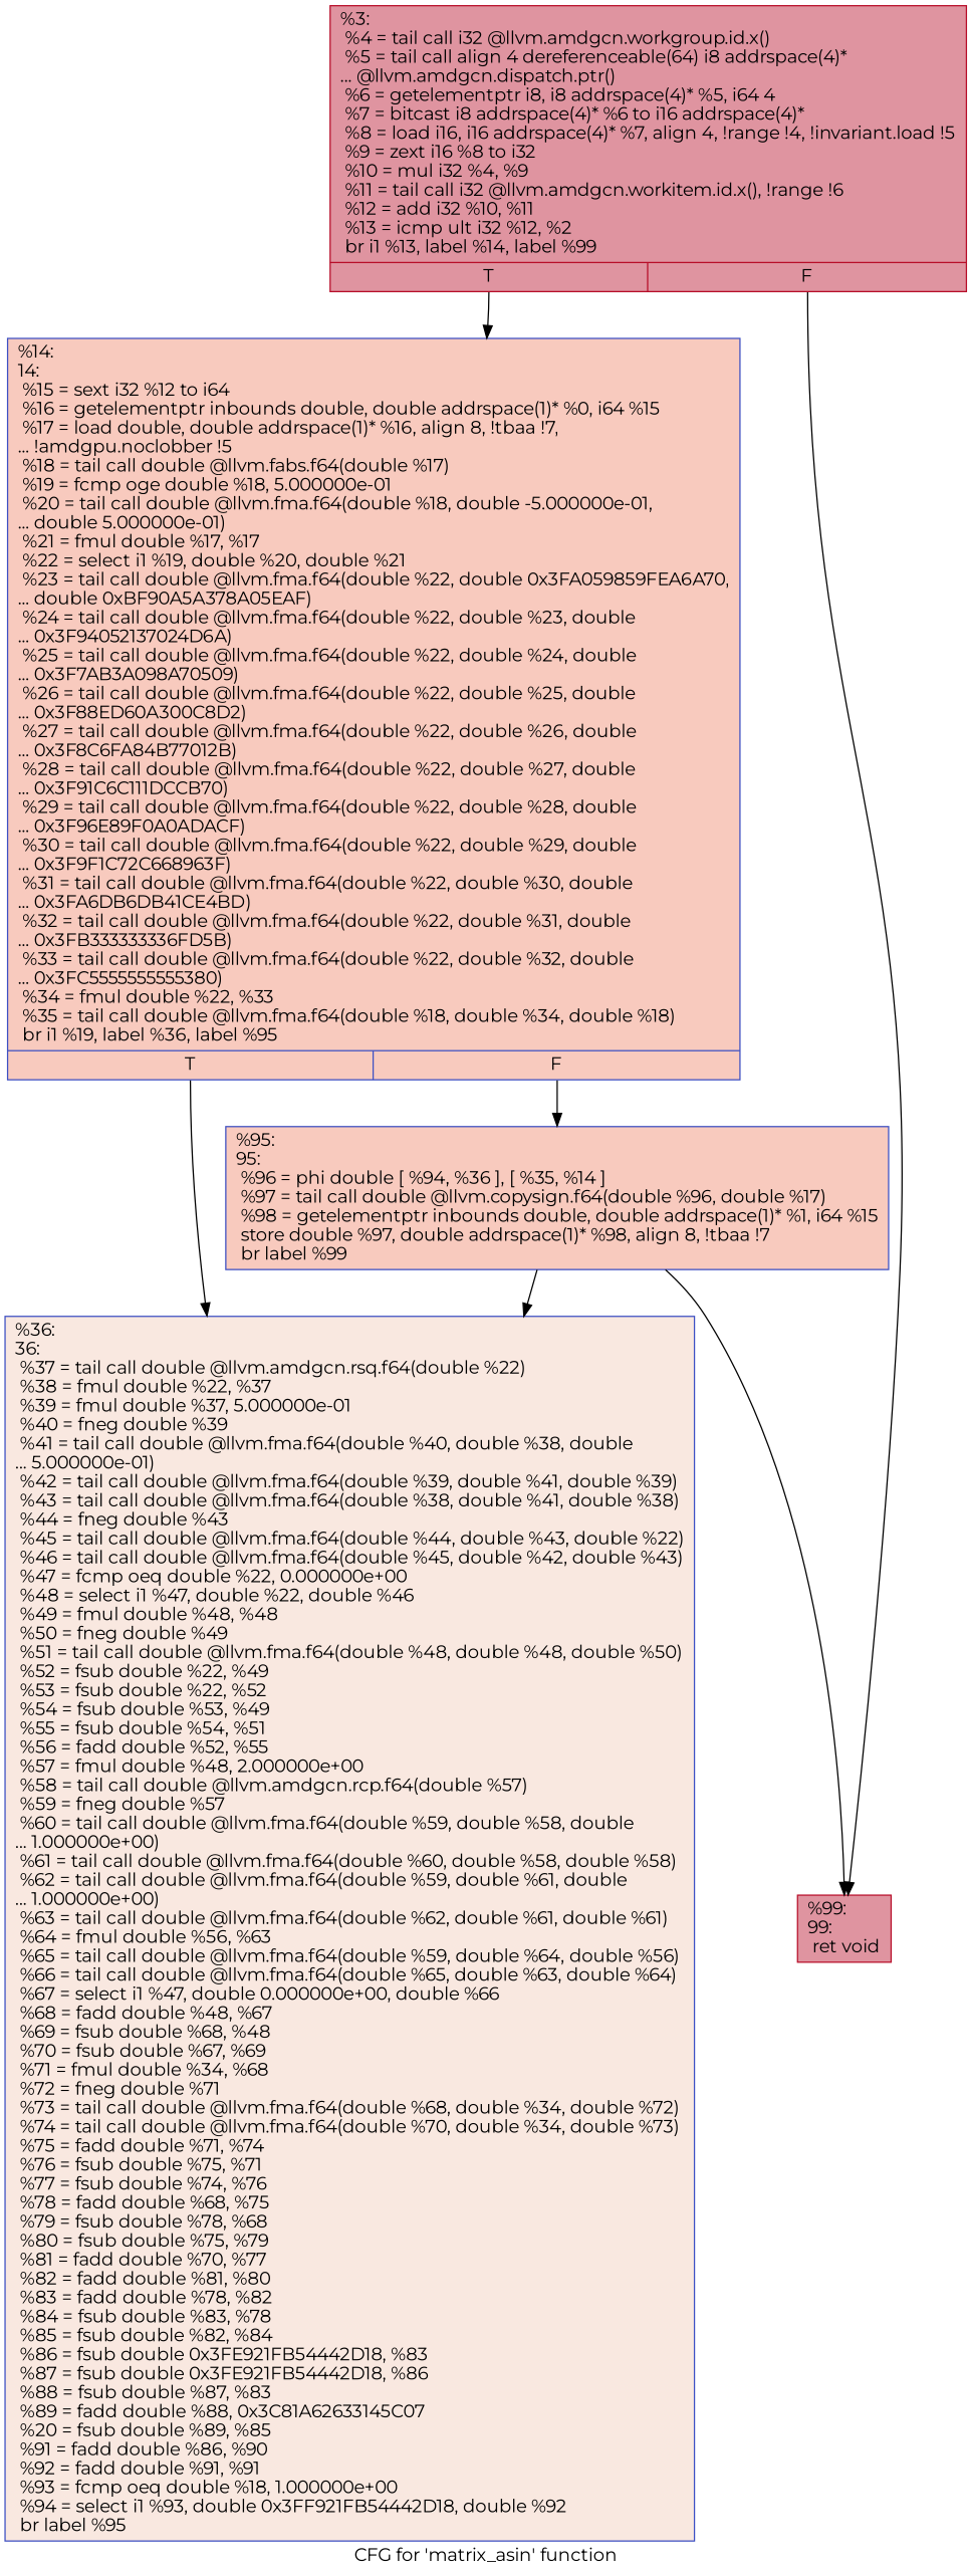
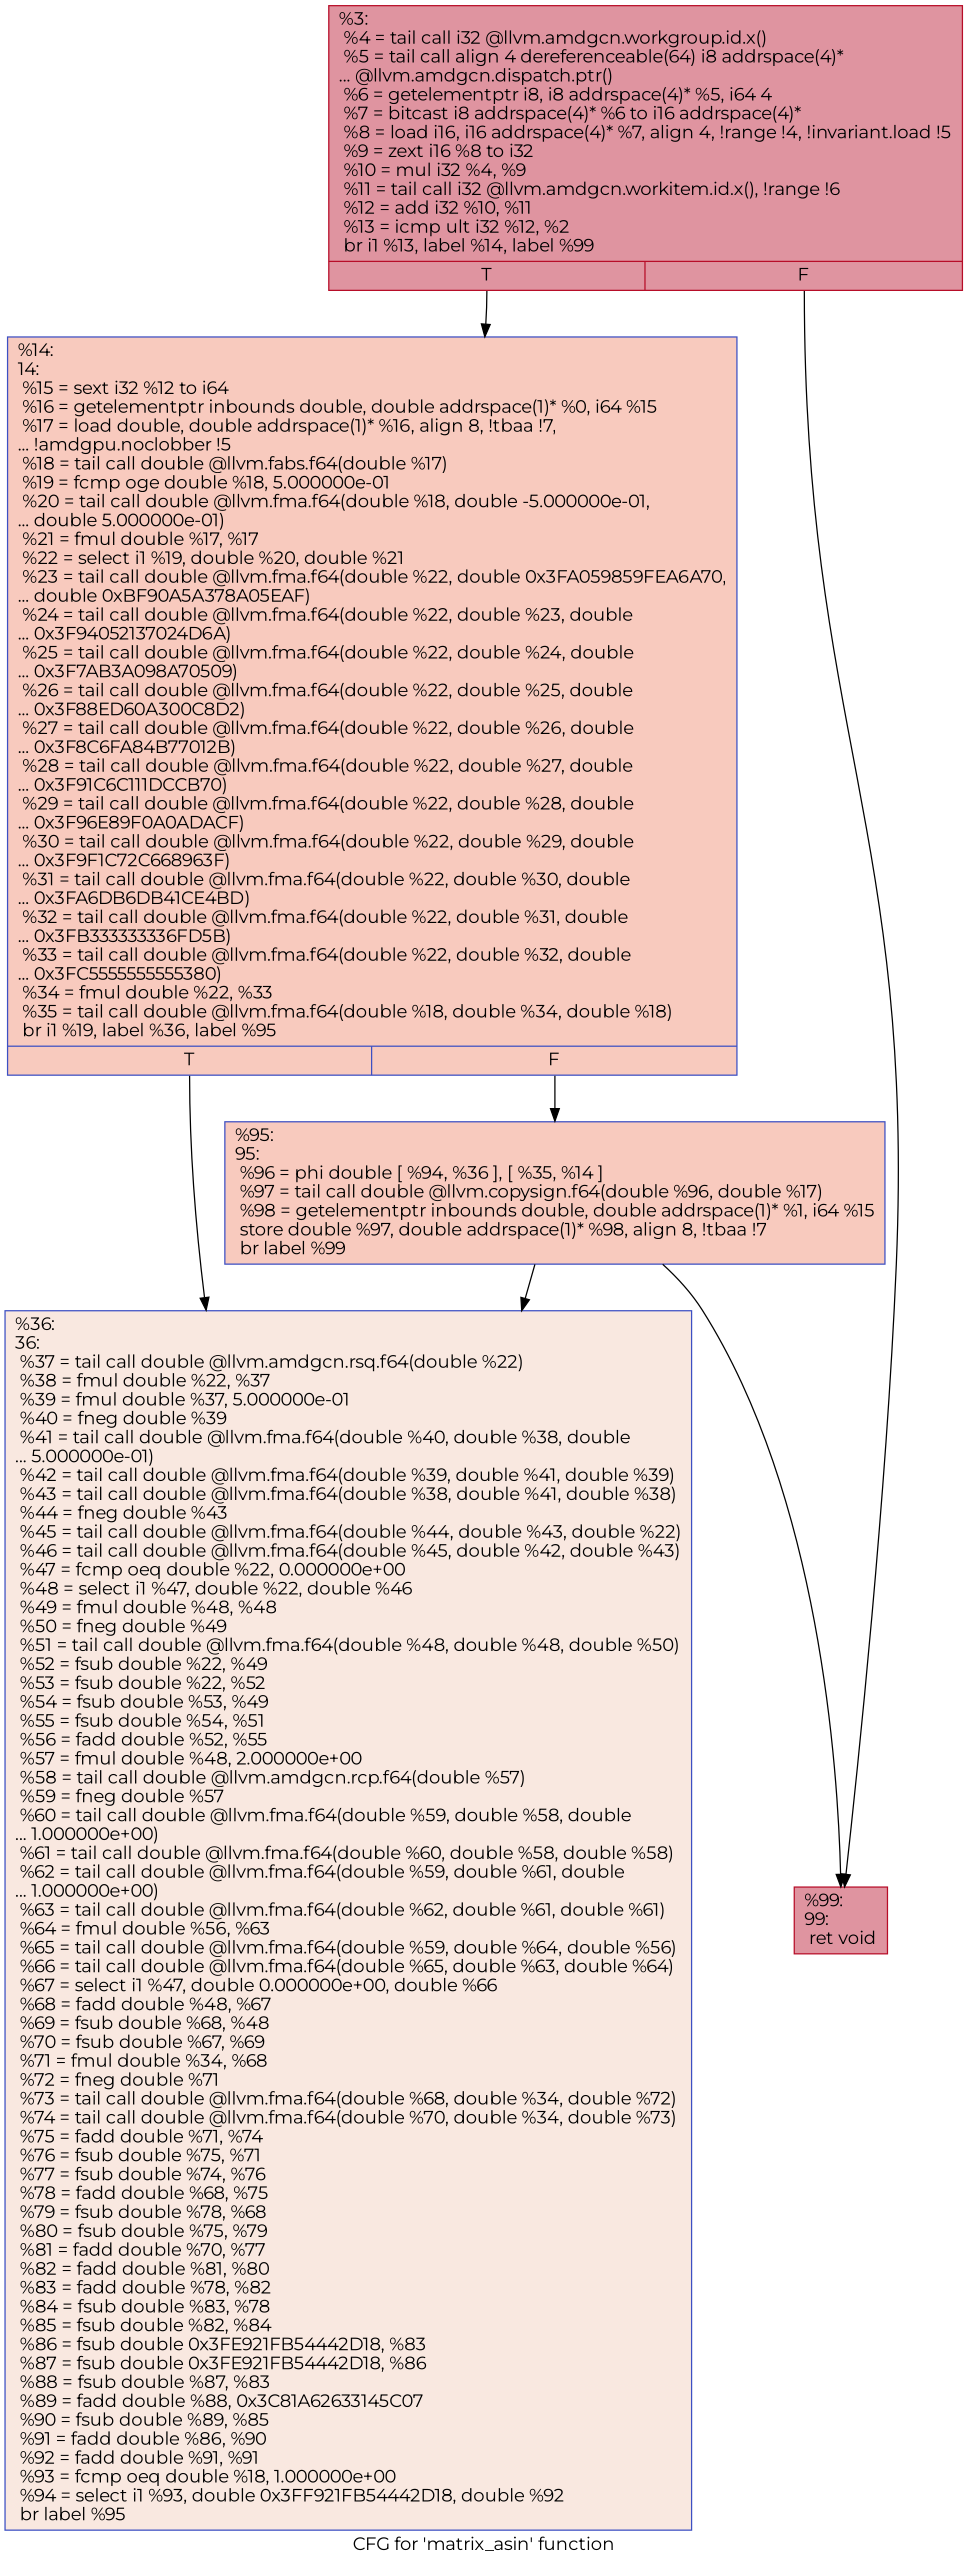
  digraph {
    fontname=Montserrat
    label="CFG for 'matrix_asin' function"
    node [color="#3d50c3ff" fillcolor="#b70d2870" fontname=Montserrat shape=record style=filled]
    edge [fontname=Montserrat]
    n1 [color="#b70d28ff" label="{%3:\l  %4 = tail call i32 @llvm.amdgcn.workgroup.id.x()\l  %5 = tail call align 4 dereferenceable(64) i8 addrspace(4)*\l... @llvm.amdgcn.dispatch.ptr()\l  %6 = getelementptr i8, i8 addrspace(4)* %5, i64 4\l  %7 = bitcast i8 addrspace(4)* %6 to i16 addrspace(4)*\l  %8 = load i16, i16 addrspace(4)* %7, align 4, !range !4, !invariant.load !5\l  %9 = zext i16 %8 to i32\l  %10 = mul i32 %4, %9\l  %11 = tail call i32 @llvm.amdgcn.workitem.id.x(), !range !6\l  %12 = add i32 %10, %11\l  %13 = icmp ult i32 %12, %2\l  br i1 %13, label %14, label %99\l|{<s0>T|<s1>F}}"]
    n2 [fillcolor="#ef886b70" label="{%14:\l14:                                               \l  %15 = sext i32 %12 to i64\l  %16 = getelementptr inbounds double, double addrspace(1)* %0, i64 %15\l  %17 = load double, double addrspace(1)* %16, align 8, !tbaa !7,\l... !amdgpu.noclobber !5\l  %18 = tail call double @llvm.fabs.f64(double %17)\l  %19 = fcmp oge double %18, 5.000000e-01\l  %20 = tail call double @llvm.fma.f64(double %18, double -5.000000e-01,\l... double 5.000000e-01)\l  %21 = fmul double %17, %17\l  %22 = select i1 %19, double %20, double %21\l  %23 = tail call double @llvm.fma.f64(double %22, double 0x3FA059859FEA6A70,\l... double 0xBF90A5A378A05EAF)\l  %24 = tail call double @llvm.fma.f64(double %22, double %23, double\l... 0x3F94052137024D6A)\l  %25 = tail call double @llvm.fma.f64(double %22, double %24, double\l... 0x3F7AB3A098A70509)\l  %26 = tail call double @llvm.fma.f64(double %22, double %25, double\l... 0x3F88ED60A300C8D2)\l  %27 = tail call double @llvm.fma.f64(double %22, double %26, double\l... 0x3F8C6FA84B77012B)\l  %28 = tail call double @llvm.fma.f64(double %22, double %27, double\l... 0x3F91C6C111DCCB70)\l  %29 = tail call double @llvm.fma.f64(double %22, double %28, double\l... 0x3F96E89F0A0ADACF)\l  %30 = tail call double @llvm.fma.f64(double %22, double %29, double\l... 0x3F9F1C72C668963F)\l  %31 = tail call double @llvm.fma.f64(double %22, double %30, double\l... 0x3FA6DB6DB41CE4BD)\l  %32 = tail call double @llvm.fma.f64(double %22, double %31, double\l... 0x3FB333333336FD5B)\l  %33 = tail call double @llvm.fma.f64(double %22, double %32, double\l... 0x3FC5555555555380)\l  %34 = fmul double %22, %33\l  %35 = tail call double @llvm.fma.f64(double %18, double %34, double %18)\l  br i1 %19, label %36, label %95\l|{<s0>T|<s1>F}}"]
    n3 [color="#b70d28ff" label="{%99:\l99:                                               \l  ret void\l}"]
-   n4 [fillcolor="#f1ccb870" label="{%36:\l36:                                               \l  %37 = tail call double @llvm.amdgcn.rsq.f64(double %22)\l  %38 = fmul double %22, %37\l  %39 = fmul double %37, 5.000000e-01\l  %40 = fneg double %39\l  %41 = tail call double @llvm.fma.f64(double %40, double %38, double\l... 5.000000e-01)\l  %42 = tail call double @llvm.fma.f64(double %39, double %41, double %39)\l  %43 = tail call double @llvm.fma.f64(double %38, double %41, double %38)\l  %44 = fneg double %43\l  %45 = tail call double @llvm.fma.f64(double %44, double %43, double %22)\l  %46 = tail call double @llvm.fma.f64(double %45, double %42, double %43)\l  %47 = fcmp oeq double %22, 0.000000e+00\l  %48 = select i1 %47, double %22, double %46\l  %49 = fmul double %48, %48\l  %50 = fneg double %49\l  %51 = tail call double @llvm.fma.f64(double %48, double %48, double %50)\l  %52 = fsub double %22, %49\l  %53 = fsub double %22, %52\l  %54 = fsub double %53, %49\l  %55 = fsub double %54, %51\l  %56 = fadd double %52, %55\l  %57 = fmul double %48, 2.000000e+00\l  %58 = tail call double @llvm.amdgcn.rcp.f64(double %57)\l  %59 = fneg double %57\l  %60 = tail call double @llvm.fma.f64(double %59, double %58, double\l... 1.000000e+00)\l  %61 = tail call double @llvm.fma.f64(double %60, double %58, double %58)\l  %62 = tail call double @llvm.fma.f64(double %59, double %61, double\l... 1.000000e+00)\l  %63 = tail call double @llvm.fma.f64(double %62, double %61, double %61)\l  %64 = fmul double %56, %63\l  %65 = tail call double @llvm.fma.f64(double %59, double %64, double %56)\l  %66 = tail call double @llvm.fma.f64(double %65, double %63, double %64)\l  %67 = select i1 %47, double 0.000000e+00, double %66\l  %68 = fadd double %48, %67\l  %69 = fsub double %68, %48\l  %70 = fsub double %67, %69\l  %71 = fmul double %34, %68\l  %72 = fneg double %71\l  %73 = tail call double @llvm.fma.f64(double %68, double %34, double %72)\l  %74 = tail call double @llvm.fma.f64(double %70, double %34, double %73)\l  %75 = fadd double %71, %74\l  %76 = fsub double %75, %71\l  %77 = fsub double %74, %76\l  %78 = fadd double %68, %75\l  %79 = fsub double %78, %68\l  %80 = fsub double %75, %79\l  %81 = fadd double %70, %77\l  %82 = fadd double %81, %80\l  %83 = fadd double %78, %82\l  %84 = fsub double %83, %78\l  %85 = fsub double %82, %84\l  %86 = fsub double 0x3FE921FB54442D18, %83\l  %87 = fsub double 0x3FE921FB54442D18, %86\l  %88 = fsub double %87, %83\l  %89 = fadd double %88, 0x3C81A62633145C07\l  %20 = fsub double %89, %85\l  %91 = fadd double %86, %90\l  %92 = fadd double %91, %91\l  %93 = fcmp oeq double %18, 1.000000e+00\l  %94 = select i1 %93, double 0x3FF921FB54442D18, double %92\l  br label %95\l}"]
+   n4 [fillcolor="#f1ccb870" label="{%36:\l36:                                               \l  %37 = tail call double @llvm.amdgcn.rsq.f64(double %22)\l  %38 = fmul double %22, %37\l  %39 = fmul double %37, 5.000000e-01\l  %40 = fneg double %39\l  %41 = tail call double @llvm.fma.f64(double %40, double %38, double\l... 5.000000e-01)\l  %42 = tail call double @llvm.fma.f64(double %39, double %41, double %39)\l  %43 = tail call double @llvm.fma.f64(double %38, double %41, double %38)\l  %44 = fneg double %43\l  %45 = tail call double @llvm.fma.f64(double %44, double %43, double %22)\l  %46 = tail call double @llvm.fma.f64(double %45, double %42, double %43)\l  %47 = fcmp oeq double %22, 0.000000e+00\l  %48 = select i1 %47, double %22, double %46\l  %49 = fmul double %48, %48\l  %50 = fneg double %49\l  %51 = tail call double @llvm.fma.f64(double %48, double %48, double %50)\l  %52 = fsub double %22, %49\l  %53 = fsub double %22, %52\l  %54 = fsub double %53, %49\l  %55 = fsub double %54, %51\l  %56 = fadd double %52, %55\l  %57 = fmul double %48, 2.000000e+00\l  %58 = tail call double @llvm.amdgcn.rcp.f64(double %57)\l  %59 = fneg double %57\l  %60 = tail call double @llvm.fma.f64(double %59, double %58, double\l... 1.000000e+00)\l  %61 = tail call double @llvm.fma.f64(double %60, double %58, double %58)\l  %62 = tail call double @llvm.fma.f64(double %59, double %61, double\l... 1.000000e+00)\l  %63 = tail call double @llvm.fma.f64(double %62, double %61, double %61)\l  %64 = fmul double %56, %63\l  %65 = tail call double @llvm.fma.f64(double %59, double %64, double %56)\l  %66 = tail call double @llvm.fma.f64(double %65, double %63, double %64)\l  %67 = select i1 %47, double 0.000000e+00, double %66\l  %68 = fadd double %48, %67\l  %69 = fsub double %68, %48\l  %70 = fsub double %67, %69\l  %71 = fmul double %34, %68\l  %72 = fneg double %71\l  %73 = tail call double @llvm.fma.f64(double %68, double %34, double %72)\l  %74 = tail call double @llvm.fma.f64(double %70, double %34, double %73)\l  %75 = fadd double %71, %74\l  %76 = fsub double %75, %71\l  %77 = fsub double %74, %76\l  %78 = fadd double %68, %75\l  %79 = fsub double %78, %68\l  %80 = fsub double %75, %79\l  %81 = fadd double %70, %77\l  %82 = fadd double %81, %80\l  %83 = fadd double %78, %82\l  %84 = fsub double %83, %78\l  %85 = fsub double %82, %84\l  %86 = fsub double 0x3FE921FB54442D18, %83\l  %87 = fsub double 0x3FE921FB54442D18, %86\l  %88 = fsub double %87, %83\l  %89 = fadd double %88, 0x3C81A62633145C07\l  %90 = fsub double %89, %85\l  %91 = fadd double %86, %90\l  %92 = fadd double %91, %91\l  %93 = fcmp oeq double %18, 1.000000e+00\l  %94 = select i1 %93, double 0x3FF921FB54442D18, double %92\l  br label %95\l}"]
    n5 [fillcolor="#ef886b70" label="{%95:\l95:                                               \l  %96 = phi double [ %94, %36 ], [ %35, %14 ]\l  %97 = tail call double @llvm.copysign.f64(double %96, double %17)\l  %98 = getelementptr inbounds double, double addrspace(1)* %1, i64 %15\l  store double %97, double addrspace(1)* %98, align 8, !tbaa !7\l  br label %99\l}"]
    n1 -> n2 [tailport=s0]
    n1 -> n3 [tailport=s1]
    n2 -> n4 [tailport=s0]
    n2 -> n5 [tailport=s1]
    n5 -> n3
    n5 -> n4
  }
